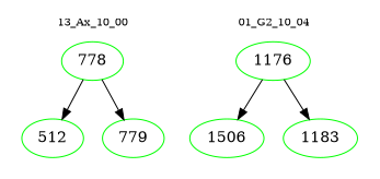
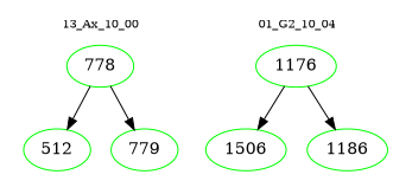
  digraph {
    node [color=green]
    edge [color=black]
    n1 [label=778]
    n2 [label=512]
    n3 [label=779]
    n4 [label=1176]
    n5 [label=1506]
-   n6 [label=1183]
+   n6 [label=1186]
    subgraph cluster_1 {
      color=white
      fontsize=10
      label="13_Ax_10_00"
      n1
      n2
      n3
    }
    subgraph cluster_2 {
      color=white
      fontsize=10
      label="01_G2_10_04"
      n4
      n5
      n6
    }
    n1 -> n2
    n1 -> n3
    n4 -> n5
    n4 -> n6
  }
